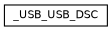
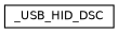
  digraph {
    rankdir=LR
-   n1 [color=black fillcolor=white fontname=Helvetica fontsize=10 height=0.2 label=_USB_USB_DSC shape=record style=filled width=0.4]
+   n1 [color=black fillcolor=white fontname=Helvetica fontsize=10 height=0.2 label=_USB_HID_DSC shape=record style=filled width=0.4]
  }
